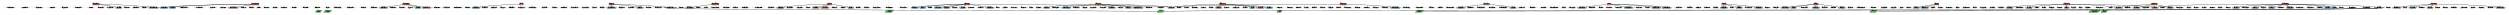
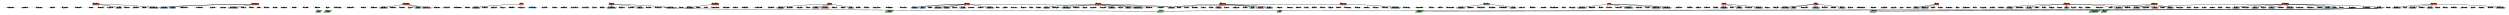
  graph {
    node [style=filled]
    aromeclaudemichel [shape=diamond]
    abraunbettinai [shape=diamond]
    akinkelmartin [shape=diamond]
    atraykovatanas [shape=diamond]
    akronthalerthomas [shape=diamond]
    aaltmanroberti [shape=diamond]
    agustemmanuelii [shape=diamond]
    avergnejeanpierre [shape=diamond]
    acatonjonesmichael [shape=diamond]
    astephanbernhard [shape=diamond]
    aladogedominique [shape=diamond]
    aklischstefan [shape=diamond]
    ametcalfestephen [shape=diamond]
    atonetticlaudio [shape=diamond]
    aengelhardtwilhelm [shape=diamond]
    akappesstphane [shape=diamond]
    azensmichael [shape=diamond]
    amillergeorgei [shape=diamond]
    abonnetchristiani [shape=diamond]
    asciveresmarianna [shape=diamond]
    abattiatofranco [shape=diamond]
    aapprederisfranck [shape=diamond]
    apakulaalanj [fillcolor=lightskyblue penwidth=5 shape=diamond]
    apunchevborislav [fillcolor=lightskyblue penwidth=5 shape=diamond]
    agrimaldiaurelioi [shape=diamond]
    asummereric [shape=diamond]
    asoderberghsteven [shape=diamond]
    asurchadzhievstefani [shape=diamond]
    amarinovichanton [shape=diamond]
    averhoevenpauli [shape=diamond]
    agutjahrrainer [shape=diamond]
    akrgnther [shape=diamond]
    adietermann
    afredward
    afirminerichard
    aclaudiamessner
    aguillaumeromain
    aenzodimartino
    awilliamatherton
    aconsuelolupo [fillcolor=lightskyblue penwidth=5]
    astefanpetrov
    awayneknight
    aandreasschwaiger
    aanthonyheald [fillcolor=lightskyblue penwidth=5]
    aceceliaannbirt
    aleonardlansink [fillcolor=lightskyblue penwidth=5]
    apierrearditi
    acoralyzahonero
    alyubomirbobchevski
    abrigittefossey
    alloydalan [fillcolor=lightskyblue penwidth=5]
    aivangrigorov
    aantoninobruschetta
    aluciasardo
    asamantharnier
    acarolflorence [fillcolor=pink penwidth=5]
    atheresascholze
    adenisarndt [fillcolor=lightskyblue penwidth=5]
    aemilmarkov [fillcolor=lightskyblue penwidth=5]
    ajeannetripplehorn
    ascottcaan
    ageorgeclooney [fillcolor=pink penwidth=5]
    agerdlohmeyer
    anicolegrimaudo [fillcolor=pink penwidth=5]
    aalexandrawinisky [fillcolor=pink penwidth=5]
    anicholaswoodeson
    awhoopigoldberg
    aindiravarma
    agretascacchi
    astefandanailov
    adanielvonbargen [fillcolor=lightskyblue penwidth=5]
    arobyndouglass [fillcolor=pink penwidth=5]
    amarenschumacher [fillcolor=pink penwidth=5]
    amiguelferrer [fillcolor=lightskyblue penwidth=5]
    aantoniettacarbonetti
    ajorgerhernandez
    avolkerranisch
    abrnicebejo
    astanleyanderson
    astevekuhn
    apaolaciampi
    aandygarcia
    asharonstone [fillcolor=pink penwidth=5]
    amarisaburger
    akarinthaler
    adanielegalea [fillcolor=lightskyblue penwidth=5]
    astevekalfa [fillcolor=lightskyblue penwidth=5]
    arichardegrant
    adavidsontag [fillcolor=lightskyblue penwidth=5]
    aivantonev [fillcolor=lightskyblue penwidth=5]
    asonyadjulgerova
    ajamessikking
-   adimitarhadzhiyanev
+   adimitarhadzhiyanev [fillcolor=lightskyblue]
    acatherinezetajones
    amarcospicuglia
    anormanarmour
    asheilapaterson [fillcolor=pink penwidth=5]
    ajohnheard [fillcolor=lightskyblue penwidth=5]
    agabrieleferzetti
    afrancishuster
    apetergallagher
    adavidthewlis
    aantonradichev
    asydneypollack
    ajrggudzuhn
    alaurabetti
    aannamariagherardi
    alarrysontag [fillcolor=lightskyblue penwidth=5]
    amaurizionicolosi [fillcolor=lightskyblue penwidth=5]
    afrancomirabella
    abarbaratabita
    ajanchappell
    anikoladadov
    aminianden
    aianholm
    alewissmith
    aviktordanchenko
    abradpitt
    amichaeldouglas
    aneilmaskell
    ajuliaroberts [fillcolor=pink penwidth=5]
    amanliosgalambro
    aberniemac
    ajohnfinn [fillcolor=lightskyblue penwidth=5]
    afloramontgomery
    ajackmcgee
    ageorgedzundza
    aarmelledeutsch [fillcolor=pink penwidth=5]
    aulrichmhe [fillcolor=lightskyblue penwidth=5]
    asotirmaynolovski
    acaseyaffleck
    arobertculp
    atzenokandov
    aivanbratanov
    amarksangster
    acaitlinoheaney
    alyubomirbachvarov
    aserenaautieri
    apetardespotov [fillcolor=lightskyblue penwidth=5]
    aterenceharvey
    agesinecukrowski [fillcolor=pink penwidth=5]
    aileanarigano [fillcolor=pink penwidth=5]
    agabriellelazure
    ajustinmonjo
    aginachiarelli
    aconnorwiddows
    alylelovett
    astancollymore
    araffaeladavi [fillcolor=pink penwidth=5]
    ajuliedray
    ajannowicki
    atzvetolyubrakovski
    afabiolobello
    afrankpatton [fillcolor=pink penwidth=5]
    amichalbajor
    atimothypaulperez
    atimrobbins
    adinamerrill [fillcolor=pink penwidth=5]
    aalancpeterson
    aludwigbriand [fillcolor=lightskyblue penwidth=5]
    adeanstockwell [fillcolor=lightskyblue penwidth=5]
    afrankcturner [fillcolor=lightskyblue penwidth=5]
    astanleytucci
    amarccaleb
    agilbellows [fillcolor=lightskyblue penwidth=5]
    amaurolenares
    astefanpejchev [fillcolor=lightskyblue penwidth=5]
    abogomilsimeonov [fillcolor=lightskyblue penwidth=5]
    adorothymalone
    adebraengle [fillcolor=pink penwidth=5]
    adonatellafinocchiaro
    amaxmller
    ageorgistamatov
    aangelahall
    astoychomazgalov
    avincenzocrivello
    avincentlecoeur
    arenateschroeter
    accilecassel
    adannflorek
    amikhailmikhajlov
    aauroraquattrocchi
    abrionjames
    ahristodinev
    asavahashamov [fillcolor=lightskyblue penwidth=5]
    aangelinasarova
    asamshepard [fillcolor=lightskyblue penwidth=5]
    ahubertmulzer
    adontiffany
    amarkusbker
    abiagiobarone
    asalvatorelazzaro [fillcolor=lightskyblue penwidth=5]
    amarcoleonardi [fillcolor=lightskyblue penwidth=5]
    akostatsonev
    amarcocavicchioli
    agusmercurio
    ajaimzwoolvett [fillcolor=lightskyblue penwidth=5]
    amanueladolcemascolo
    aleilanisarelle [fillcolor=pink penwidth=5]
    abenjohnson [fillcolor=lightskyblue penwidth=5]
    abruceayoung
    aloccorbery [fillcolor=lightskyblue penwidth=5]
    ajuttawachowiak
    athomasstielner
    asaromiano
    abillyconnolly
    aivankondov
    alucavitrano [fillcolor=lightskyblue penwidth=5]
    apenlopecruz
    akirilyanev
    achelcieross [fillcolor=pink penwidth=5]
    aganchoganchev
    avincentdonofrio
    adenzelwashington
    astephentobolowsky [fillcolor=lightskyblue penwidth=5]
    ahughkeaysbyrne
    adillonmoen [fillcolor=lightskyblue penwidth=5]
    adavidmorrissey
    aalicjajachiewicz
    abenjaminmouton
    aemiliaradeva
    apatricejuiff
    aheathcotewilliams [fillcolor=lightskyblue penwidth=5]
    amarkgantt
    aivandimov
    aannejacques
    ahumecronyn [fillcolor=lightskyblue penwidth=5]
    aleahayres
    acharlotterampling
    aeddasabatini
    acorradofortuna
    afranoisechristophe [fillcolor=pink penwidth=5]
    agiancarloscuderi [fillcolor=lightskyblue penwidth=5]
    apetyasilyanova
    aelliottgould
    adavidarnett
    adidierdijoux
    aradarassimov
    alorigalinski
    atonygoldwyn
    akunkabaeva [fillcolor=pink penwidth=5]
    akonstanzebreitebner
    atimberrington
    atizianalodato
    anelsonpeltz
    acarmelogalati
    apieradegliesposti [fillcolor=pink penwidth=5]
    aeddiejemison
    ahorstkummeth [fillcolor=lightskyblue penwidth=5]
    aluciacammalleri [fillcolor=pink penwidth=5]
    apaullnolan
    avyarakovacheva [fillcolor=pink penwidth=5]
    abillcable
    ajurneesmollett
    amariashopova
    aedkross [fillcolor=lightskyblue penwidth=5]
    alyubomirkanev
    ajohnlithgow [fillcolor=lightskyblue penwidth=5]
    acynthiastevenson
    aellenthomas
    acesareapolito
    astefanodionisi
    avannifois [fillcolor=lightskyblue penwidth=5]
    atommikulla [fillcolor=lightskyblue penwidth=5]
    aestefanacastro
    ahughdancy
    anevenakokanova
    aunetunfontsix [fillcolor=coral penwidth=5 shape=box]
    abasicinstinct [fillcolor=coral penwidth=5 shape=box]
    agrandpatronle [fillcolor=coral penwidth=5 shape=box]
    abadlands2005 [fillcolor=coral penwidth=5 shape=box]
    aperdutoamor [fillcolor=lightskyblue penwidth=5 shape=box]
    aoceanstwelve [fillcolor=coral penwidth=5 shape=box]
    apelicanbriefthe [fillcolor=coral penwidth=5 shape=box]
    anerolio [fillcolor=coral penwidth=5 shape=box]
    aplayerthe [fillcolor=coral penwidth=5 shape=box]
    arosenheimcopsdie [fillcolor=coral penwidth=5 shape=box]
    abeautifuljoe [fillcolor=coral penwidth=5 shape=box]
    abasicinstinct2 [fillcolor=coral penwidth=5 shape=box]
    aletztezeugeder [fillcolor=coral penwidth=5 shape=box]
    akristali [fillcolor=coral penwidth=5 shape=box]
    aribellela [fillcolor=coral penwidth=5 shape=box]
    aoceanseleven [fillcolor=coral penwidth=5 shape=box]
    ageratzite [fillcolor=coral penwidth=5 shape=box]
    aspasenieto [fillcolor=coral penwidth=5 shape=box]
    alegendazapaisiy [fillcolor=coral penwidth=5 shape=box]
    asaramay [fillcolor=coral penwidth=5 shape=box]
    amystery [fillcolor=limegreen penwidth=5 shape=parallelogram]
    acomedy [fillcolor=limegreen penwidth=5 shape=parallelogram]
    ascifi [fillcolor=limegreen penwidth=5 shape=parallelogram]
    athriller [fillcolor=limegreen penwidth=5 shape=parallelogram]
    adrama [fillcolor=limegreen penwidth=5 shape=parallelogram]
    aaction [fillcolor=limegreen penwidth=5 shape=parallelogram]
    adocumentary [fillcolor=limegreen penwidth=5 shape=parallelogram]
    aromance [fillcolor=limegreen penwidth=5 shape=parallelogram]
    acrime [fillcolor=limegreen penwidth=5 shape=parallelogram]
    subgraph sub_1 {
      aromeclaudemichel
      abraunbettinai
      akinkelmartin
      atraykovatanas
      akronthalerthomas
      aaltmanroberti
      agustemmanuelii
      avergnejeanpierre
      acatonjonesmichael
      astephanbernhard
      aladogedominique
      aklischstefan
      ametcalfestephen
      atonetticlaudio
      aengelhardtwilhelm
      akappesstphane
      azensmichael
      amillergeorgei
      abonnetchristiani
      asciveresmarianna
      abattiatofranco
      aapprederisfranck
      apakulaalanj
      apunchevborislav
      agrimaldiaurelioi
      asummereric
      asoderberghsteven
      asurchadzhievstefani
      amarinovichanton
      averhoevenpauli
      agutjahrrainer
      akrgnther
    }
    subgraph sub_2 {
      adietermann
      afredward
      afirminerichard
      aclaudiamessner
      aguillaumeromain
      aenzodimartino
      awilliamatherton
      aconsuelolupo
      astefanpetrov
      awayneknight
      aandreasschwaiger
      aanthonyheald
      aceceliaannbirt
      aleonardlansink
      apierrearditi
      acoralyzahonero
      alyubomirbobchevski
      abrigittefossey
      alloydalan
      aivangrigorov
      aantoninobruschetta
      aluciasardo
      asamantharnier
      acarolflorence
      atheresascholze
      adenisarndt
      aemilmarkov
      ajeannetripplehorn
      ascottcaan
      ageorgeclooney
      agerdlohmeyer
      anicolegrimaudo
      aalexandrawinisky
      anicholaswoodeson
      awhoopigoldberg
      aindiravarma
      agretascacchi
      astefandanailov
      adanielvonbargen
      arobyndouglass
      amarenschumacher
      amiguelferrer
      aantoniettacarbonetti
      ajorgerhernandez
      avolkerranisch
      abrnicebejo
      astanleyanderson
      astevekuhn
      apaolaciampi
      aandygarcia
      asharonstone
      amarisaburger
      akarinthaler
      adanielegalea
      astevekalfa
      arichardegrant
      adavidsontag
      aivantonev
      asonyadjulgerova
      ajamessikking
      adimitarhadzhiyanev
      acatherinezetajones
      amarcospicuglia
      anormanarmour
      asheilapaterson
      ajohnheard
      agabrieleferzetti
      afrancishuster
      apetergallagher
      adavidthewlis
      aantonradichev
      asydneypollack
      ajrggudzuhn
      alaurabetti
      aannamariagherardi
      alarrysontag
      amaurizionicolosi
      afrancomirabella
      abarbaratabita
      ajanchappell
      anikoladadov
      aminianden
      aianholm
      alewissmith
      aviktordanchenko
      abradpitt
      amichaeldouglas
      aneilmaskell
      ajuliaroberts
      amanliosgalambro
      aberniemac
      ajohnfinn
      afloramontgomery
      ajackmcgee
      ageorgedzundza
      aarmelledeutsch
      aulrichmhe
      asotirmaynolovski
      acaseyaffleck
      arobertculp
      atzenokandov
      aivanbratanov
      amarksangster
      acaitlinoheaney
      alyubomirbachvarov
      aserenaautieri
      apetardespotov
      aterenceharvey
      agesinecukrowski
      aileanarigano
      agabriellelazure
      ajustinmonjo
      aginachiarelli
      aconnorwiddows
      alylelovett
      astancollymore
      araffaeladavi
      ajuliedray
      ajannowicki
      atzvetolyubrakovski
      afabiolobello
      afrankpatton
      amichalbajor
      atimothypaulperez
      atimrobbins
      adinamerrill
      aalancpeterson
      aludwigbriand
      adeanstockwell
      afrankcturner
      astanleytucci
      amarccaleb
      agilbellows
      amaurolenares
      astefanpejchev
      abogomilsimeonov
      adorothymalone
      adebraengle
      adonatellafinocchiaro
      amaxmller
      ageorgistamatov
      aangelahall
      astoychomazgalov
      avincenzocrivello
      avincentlecoeur
      arenateschroeter
      accilecassel
      adannflorek
      amikhailmikhajlov
      aauroraquattrocchi
      abrionjames
      ahristodinev
      asavahashamov
      aangelinasarova
      asamshepard
      ahubertmulzer
      adontiffany
      amarkusbker
      abiagiobarone
      asalvatorelazzaro
      amarcoleonardi
      akostatsonev
      amarcocavicchioli
      agusmercurio
      ajaimzwoolvett
      amanueladolcemascolo
      aleilanisarelle
      abenjohnson
      abruceayoung
      aloccorbery
      ajuttawachowiak
      athomasstielner
      asaromiano
      abillyconnolly
      aivankondov
      alucavitrano
      apenlopecruz
      akirilyanev
      achelcieross
      aganchoganchev
      avincentdonofrio
      adenzelwashington
      astephentobolowsky
      ahughkeaysbyrne
      adillonmoen
      adavidmorrissey
      aalicjajachiewicz
      abenjaminmouton
      aemiliaradeva
      apatricejuiff
      aheathcotewilliams
      amarkgantt
      aivandimov
      aannejacques
      ahumecronyn
      aleahayres
      acharlotterampling
      aeddasabatini
      acorradofortuna
      afranoisechristophe
      agiancarloscuderi
      apetyasilyanova
      aelliottgould
      adavidarnett
      adidierdijoux
      aradarassimov
      alorigalinski
      atonygoldwyn
      akunkabaeva
      akonstanzebreitebner
      atimberrington
      atizianalodato
      anelsonpeltz
      acarmelogalati
      apieradegliesposti
      aeddiejemison
      ahorstkummeth
      aluciacammalleri
      apaullnolan
      avyarakovacheva
      abillcable
      ajurneesmollett
      amariashopova
      aedkross
      alyubomirkanev
      ajohnlithgow
      acynthiastevenson
      aellenthomas
      acesareapolito
      astefanodionisi
      avannifois
      atommikulla
      aestefanacastro
      ahughdancy
      anevenakokanova
    }
    subgraph sub_3 {
      aunetunfontsix
      abasicinstinct
      agrandpatronle
      abadlands2005
      aperdutoamor
      aoceanstwelve
      apelicanbriefthe
      anerolio
      aplayerthe
      arosenheimcopsdie
      abeautifuljoe
      abasicinstinct2
      aletztezeugeder
      akristali
      aribellela
      aoceanseleven
      ageratzite
      aspasenieto
      alegendazapaisiy
      asaramay
    }
    subgraph sub_4 {
      amystery
      acomedy
      ascifi
      athriller
      adrama
      aaction
      adocumentary
      aromance
      acrime
    }
    abraunbettinai -- acomedy
    abraunbettinai -- acrime
    akinkelmartin -- acomedy
    akinkelmartin -- acrime
    atraykovatanas -- adrama
    akronthalerthomas -- acomedy
    akronthalerthomas -- acrime
    aaltmanroberti -- acomedy
    aaltmanroberti -- athriller
    aaltmanroberti -- adrama
    avergnejeanpierre -- acomedy
    acatonjonesmichael -- amystery
    acatonjonesmichael -- athriller
    acatonjonesmichael -- adrama
    acatonjonesmichael -- acrime
    astephanbernhard -- acrime
    aklischstefan -- acomedy
    aklischstefan -- acrime
    ametcalfestephen -- acomedy
    ametcalfestephen -- adrama
    ametcalfestephen -- aromance
    aengelhardtwilhelm -- acrime
    azensmichael -- acrime
    amillergeorgei -- ascifi
    abattiatofranco -- adrama
    aapprederisfranck -- acomedy
    apakulaalanj -- amystery [penwidth=5]
    apakulaalanj -- athriller [penwidth=5]
    apakulaalanj -- adrama [penwidth=5]
    apunchevborislav -- adrama [penwidth=5]
    agrimaldiaurelioi -- adrama
    asoderberghsteven -- acomedy
    asoderberghsteven -- athriller
    asoderberghsteven -- aaction
    asoderberghsteven -- adocumentary
    asoderberghsteven -- acrime
    asurchadzhievstefani -- adrama
    amarinovichanton -- adrama
    averhoevenpauli -- amystery
    averhoevenpauli -- athriller
    averhoevenpauli -- adrama
    averhoevenpauli -- acrime
    agutjahrrainer -- acomedy
    agutjahrrainer -- acrime
    akrgnther -- acomedy
    akrgnther -- acrime
    aunetunfontsix -- avergnejeanpierre
    aunetunfontsix -- aapprederisfranck
    aunetunfontsix -- aguillaumeromain
    aunetunfontsix -- apierrearditi
    aunetunfontsix -- abrigittefossey
    aunetunfontsix -- asamantharnier
    aunetunfontsix -- aalexandrawinisky [penwidth=5]
    aunetunfontsix -- abrnicebejo
    aunetunfontsix -- aarmelledeutsch [penwidth=5]
    aunetunfontsix -- ajuliedray
    aunetunfontsix -- aludwigbriand [penwidth=5]
    aunetunfontsix -- avincentlecoeur
    aunetunfontsix -- aloccorbery [penwidth=5]
    aunetunfontsix -- apatricejuiff
    aunetunfontsix -- adidierdijoux
    aunetunfontsix -- aestefanacastro
    abasicinstinct -- averhoevenpauli
    abasicinstinct -- awayneknight
    abasicinstinct -- adenisarndt [penwidth=5]
    abasicinstinct -- ajeannetripplehorn
    abasicinstinct -- adanielvonbargen [penwidth=5]
    abasicinstinct -- asharonstone [penwidth=5]
    abasicinstinct -- amichaeldouglas
    abasicinstinct -- ajackmcgee
    abasicinstinct -- ageorgedzundza
    abasicinstinct -- adorothymalone
    abasicinstinct -- aleilanisarelle [penwidth=5]
    abasicinstinct -- abruceayoung
    abasicinstinct -- achelcieross [penwidth=5]
    abasicinstinct -- astephentobolowsky [penwidth=5]
    abasicinstinct -- abenjaminmouton
    abasicinstinct -- abillcable
    agrandpatronle -- aromeclaudemichel
    agrandpatronle -- agustemmanuelii
    agrandpatronle -- aladogedominique
    agrandpatronle -- atonetticlaudio
    agrandpatronle -- akappesstphane
    agrandpatronle -- abonnetchristiani
    agrandpatronle -- asummereric
    agrandpatronle -- afirminerichard
    agrandpatronle -- acoralyzahonero
    agrandpatronle -- astevekalfa [penwidth=5]
    agrandpatronle -- afrancishuster
    agrandpatronle -- agabriellelazure
    agrandpatronle -- accilecassel
    agrandpatronle -- afranoisechristophe [penwidth=5]
    abadlands2005 -- amillergeorgei
    abadlands2005 -- alloydalan [penwidth=5]
    abadlands2005 -- arobyndouglass [penwidth=5]
    abadlands2005 -- amiguelferrer [penwidth=5]
    abadlands2005 -- astevekuhn
    abadlands2005 -- asharonstone [penwidth=5]
    abadlands2005 -- alewissmith
    abadlands2005 -- acaitlinoheaney
    abadlands2005 -- ajustinmonjo
    abadlands2005 -- amarccaleb
    abadlands2005 -- adebraengle [penwidth=5]
    abadlands2005 -- agusmercurio
    abadlands2005 -- ahughkeaysbyrne
    abadlands2005 -- adavidarnett
    aperdutoamor -- abattiatofranco
    aperdutoamor -- aantoninobruschetta
    aperdutoamor -- aluciasardo
    aperdutoamor -- anicolegrimaudo [penwidth=5]
    aperdutoamor -- agabrieleferzetti
    aperdutoamor -- aannamariagherardi
    aperdutoamor -- amanliosgalambro
    aperdutoamor -- adonatellafinocchiaro
    aperdutoamor -- alucavitrano [penwidth=5]
    aperdutoamor -- acorradofortuna
    aperdutoamor -- aradarassimov
    aperdutoamor -- atizianalodato
    aoceanstwelve -- asoderberghsteven
    aoceanstwelve -- ascottcaan
    aoceanstwelve -- ageorgeclooney [penwidth=5]
    aoceanstwelve -- aandygarcia
    aoceanstwelve -- adavidsontag [penwidth=5]
    aoceanstwelve -- acatherinezetajones
    aoceanstwelve -- alarrysontag [penwidth=5]
    aoceanstwelve -- aminianden
    aoceanstwelve -- abradpitt
    aoceanstwelve -- ajuliaroberts [penwidth=5]
    aoceanstwelve -- acaseyaffleck
    aoceanstwelve -- adontiffany
    aoceanstwelve -- aannejacques
    aoceanstwelve -- anelsonpeltz
    aoceanstwelve -- aedkross [penwidth=5]
    apelicanbriefthe -- apakulaalanj [penwidth=5]
    apelicanbriefthe -- awilliamatherton
    apelicanbriefthe -- aanthonyheald [penwidth=5]
    apelicanbriefthe -- anicholaswoodeson
    apelicanbriefthe -- astanleyanderson
    apelicanbriefthe -- ajamessikking
    apelicanbriefthe -- ajohnheard [penwidth=5]
    apelicanbriefthe -- ajuliaroberts [penwidth=5]
    apelicanbriefthe -- ajohnfinn [penwidth=5]
    apelicanbriefthe -- arobertculp
    apelicanbriefthe -- astanleytucci
    apelicanbriefthe -- asamshepard [penwidth=5]
    apelicanbriefthe -- adenzelwashington
    apelicanbriefthe -- ahumecronyn [penwidth=5]
    apelicanbriefthe -- atonygoldwyn
    apelicanbriefthe -- ajohnlithgow [penwidth=5]
    anerolio -- agrimaldiaurelioi
    anerolio -- aenzodimartino
    anerolio -- aluciasardo
    anerolio -- aantoniettacarbonetti
    anerolio -- amarcospicuglia
    anerolio -- amaurizionicolosi [penwidth=5]
    anerolio -- afrancomirabella
    anerolio -- afabiolobello
    anerolio -- amaurolenares
    anerolio -- avincenzocrivello
    anerolio -- asalvatorelazzaro [penwidth=5]
    anerolio -- amarcocavicchioli
    anerolio -- asaromiano
    anerolio -- agiancarloscuderi [penwidth=5]
    anerolio -- apieradegliesposti [penwidth=5]
    aplayerthe -- aaltmanroberti
    aplayerthe -- afredward
    aplayerthe -- awhoopigoldberg
    aplayerthe -- agretascacchi
    aplayerthe -- arichardegrant
    aplayerthe -- apetergallagher
    aplayerthe -- asydneypollack
    aplayerthe -- alylelovett
    aplayerthe -- atimrobbins
    aplayerthe -- adinamerrill [penwidth=5]
    aplayerthe -- adeanstockwell [penwidth=5]
    aplayerthe -- aangelahall
    aplayerthe -- abrionjames
    aplayerthe -- avincentdonofrio
    aplayerthe -- aleahayres
    aplayerthe -- acynthiastevenson
    arosenheimcopsdie -- abraunbettinai
    arosenheimcopsdie -- akinkelmartin
    arosenheimcopsdie -- akronthalerthomas
    arosenheimcopsdie -- aklischstefan
    arosenheimcopsdie -- aengelhardtwilhelm
    arosenheimcopsdie -- agutjahrrainer
    arosenheimcopsdie -- akrgnther
    arosenheimcopsdie -- aandreasschwaiger
    arosenheimcopsdie -- agerdlohmeyer
    arosenheimcopsdie -- amarenschumacher [penwidth=5]
    arosenheimcopsdie -- amarisaburger
    arosenheimcopsdie -- akarinthaler
    arosenheimcopsdie -- amaxmller
    arosenheimcopsdie -- ahubertmulzer
    arosenheimcopsdie -- amarkusbker
    arosenheimcopsdie -- athomasstielner
    arosenheimcopsdie -- ahorstkummeth [penwidth=5]
    arosenheimcopsdie -- atommikulla [penwidth=5]
    abeautifuljoe -- ametcalfestephen
    abeautifuljoe -- asharonstone [penwidth=5]
    abeautifuljoe -- anormanarmour
    abeautifuljoe -- asheilapaterson [penwidth=5]
    abeautifuljoe -- aianholm
    abeautifuljoe -- aginachiarelli
    abeautifuljoe -- aconnorwiddows
    abeautifuljoe -- aalancpeterson
    abeautifuljoe -- afrankcturner [penwidth=5]
    abeautifuljoe -- agilbellows [penwidth=5]
    abeautifuljoe -- adannflorek
    abeautifuljoe -- ajaimzwoolvett [penwidth=5]
    abeautifuljoe -- abenjohnson [penwidth=5]
    abeautifuljoe -- abillyconnolly
    abeautifuljoe -- adillonmoen [penwidth=5]
    abeautifuljoe -- ajurneesmollett
    abasicinstinct2 -- acatonjonesmichael
    abasicinstinct2 -- aindiravarma
    abasicinstinct2 -- asharonstone [penwidth=5]
    abasicinstinct2 -- adavidthewlis
    abasicinstinct2 -- ajanchappell
    abasicinstinct2 -- aneilmaskell
    abasicinstinct2 -- afloramontgomery
    abasicinstinct2 -- amarksangster
    abasicinstinct2 -- aterenceharvey
    abasicinstinct2 -- astancollymore
    abasicinstinct2 -- adavidmorrissey
    abasicinstinct2 -- aheathcotewilliams [penwidth=5]
    abasicinstinct2 -- acharlotterampling
    abasicinstinct2 -- atimberrington
    abasicinstinct2 -- aellenthomas
    abasicinstinct2 -- ahughdancy
    aletztezeugeder -- astephanbernhard
    aletztezeugeder -- azensmichael
    aletztezeugeder -- adietermann
    aletztezeugeder -- aclaudiamessner
    aletztezeugeder -- aandreasschwaiger
    aletztezeugeder -- aleonardlansink [penwidth=5]
    aletztezeugeder -- atheresascholze
    aletztezeugeder -- avolkerranisch
    aletztezeugeder -- ajrggudzuhn
    aletztezeugeder -- aulrichmhe [penwidth=5]
    aletztezeugeder -- agesinecukrowski [penwidth=5]
    aletztezeugeder -- arenateschroeter
    aletztezeugeder -- ajuttawachowiak
    aletztezeugeder -- akonstanzebreitebner
    akristali -- atraykovatanas
    akristali -- aivangrigorov
    akristali -- astefandanailov
    akristali -- asonyadjulgerova
    akristali -- adimitarhadzhiyanev
    akristali -- apetardespotov [penwidth=5]
    akristali -- astoychomazgalov
    akristali -- akostatsonev
    akristali -- aemiliaradeva
    akristali -- apetyasilyanova
    akristali -- anevenakokanova
    aribellela -- agrimaldiaurelioi
    aribellela -- apaolaciampi
    aribellela -- adanielegalea [penwidth=5]
    aribellela -- alaurabetti
    aribellela -- araffaeladavi [penwidth=5]
    aribellela -- aauroraquattrocchi
    aribellela -- amarcoleonardi [penwidth=5]
    aribellela -- apenlopecruz
    aribellela -- aeddasabatini
    aribellela -- acesareapolito
    aribellela -- astefanodionisi
    aoceanseleven -- asoderberghsteven
    aoceanseleven -- aceceliaannbirt
    aoceanseleven -- acarolflorence [penwidth=5]
    aoceanseleven -- ascottcaan
    aoceanseleven -- ageorgeclooney [penwidth=5]
    aoceanseleven -- ajorgerhernandez
    aoceanseleven -- abradpitt
    aoceanseleven -- aberniemac
    aoceanseleven -- acaseyaffleck
    aoceanseleven -- afrankpatton [penwidth=5]
    aoceanseleven -- atimothypaulperez
    aoceanseleven -- amarkgantt
    aoceanseleven -- aelliottgould
    aoceanseleven -- alorigalinski
    aoceanseleven -- aeddiejemison
    aoceanseleven -- apaullnolan
    ageratzite -- amarinovichanton
    ageratzite -- astefanpetrov
    ageratzite -- aivantonev [penwidth=5]
    ageratzite -- anikoladadov
    ageratzite -- aivanbratanov
    ageratzite -- atzvetolyubrakovski
    ageratzite -- astefanpejchev [penwidth=5]
    ageratzite -- ageorgistamatov
    ageratzite -- aangelinasarova
    ageratzite -- aganchoganchev
    ageratzite -- aivandimov
    ageratzite -- akunkabaeva [penwidth=5]
    ageratzite -- avyarakovacheva [penwidth=5]
    ageratzite -- amariashopova
    aspasenieto -- apunchevborislav [penwidth=5]
    aspasenieto -- aemilmarkov [penwidth=5]
    aspasenieto -- aantonradichev
    aspasenieto -- asotirmaynolovski
    aspasenieto -- alyubomirbachvarov
    aspasenieto -- ajannowicki
    aspasenieto -- amichalbajor
    aspasenieto -- abogomilsimeonov [penwidth=5]
    aspasenieto -- astoychomazgalov
    aspasenieto -- akostatsonev
    aspasenieto -- aalicjajachiewicz
    aspasenieto -- alyubomirkanev
    aspasenieto -- anevenakokanova
    alegendazapaisiy -- asurchadzhievstefani
    alegendazapaisiy -- alyubomirbobchevski
    alegendazapaisiy -- aviktordanchenko
    alegendazapaisiy -- atzenokandov
    alegendazapaisiy -- astoychomazgalov
    alegendazapaisiy -- amikhailmikhajlov
    alegendazapaisiy -- ahristodinev
    alegendazapaisiy -- asavahashamov [penwidth=5]
    alegendazapaisiy -- aangelinasarova
    alegendazapaisiy -- aivankondov
    alegendazapaisiy -- akirilyanev
    asaramay -- asciveresmarianna
    asaramay -- aconsuelolupo [penwidth=5]
    asaramay -- aluciasardo
    asaramay -- abarbaratabita
    asaramay -- aserenaautieri
    asaramay -- aileanarigano [penwidth=5]
    asaramay -- abiagiobarone
    asaramay -- amanueladolcemascolo
    asaramay -- acarmelogalati
    asaramay -- aluciacammalleri [penwidth=5]
    asaramay -- avannifois [penwidth=5]
  }
